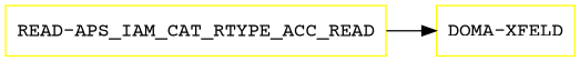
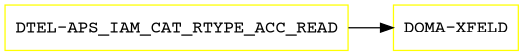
  digraph {
    rankdir=LR
    fontname="Courier Prime"
    node [color=yellow shape=box fontname="Courier Prime"]
-   "DTEL-APS_IAM_CAT_RTYPE_ACC_READ" [label="READ-APS_IAM_CAT_RTYPE_ACC_READ"]
+   "DTEL-APS_IAM_CAT_RTYPE_ACC_READ"
    "DOMA-XFELD"
    "DTEL-APS_IAM_CAT_RTYPE_ACC_READ" -> "DOMA-XFELD" [fontname="Courier Prime"]
  }
